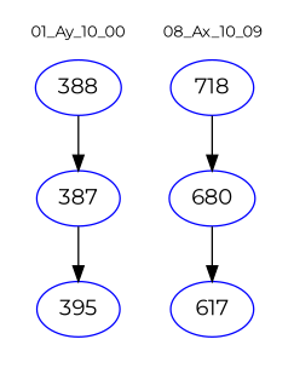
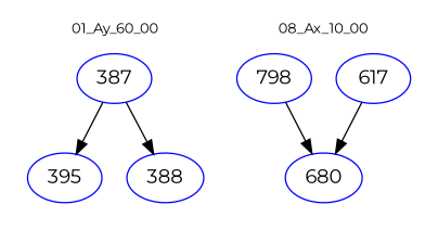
  digraph {
    fontname=Montserrat
    node [color=blue fontname=Montserrat]
    edge [color=black fontname=Montserrat]
    n1 [label=387]
    n2 [label=395]
    n3 [label=388]
    n4 [label=680]
    n5 [label=617]
-   n6 [label=718]
+   n6 [label=798]
    subgraph cluster_1 {
      color=white
      fontsize=10
-     label="01_Ay_10_00"
+     label="01_Ay_60_00"
      n1
      n2
      n3
    }
    subgraph cluster_2 {
      color=white
      fontsize=10
-     label="08_Ax_10_09"
+     label="08_Ax_10_00"
      n4
      n5
      n6
    }
    n1 -> n2
-   n3 -> n1
-   n4 -> n5
+   n1 -> n3
+   n5 -> n4
    n6 -> n4
  }
